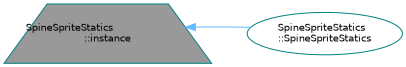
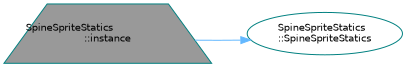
  digraph {
    rankdir=LR
    node [color=teal fontname=Helvetica fontsize=10 style=filled]
    n1 [fillcolor=grey60 fontcolor=black height=0.2 label="SpineSpriteStatics\l::instance" shape=trapezium width=0.4]
    n2 [fillcolor=white height=0.2 label="SpineSpriteStatics\l::SpineSpriteStatics" shape=ellipse width=0.4]
-   n2 -> n1 [color=steelblue1 fontname=Helvetica fontsize=10 labelfontname=Helvetica labelfontsize=10 style=solid]
+   n1 -> n2 [color=steelblue1 fontname=Helvetica fontsize=10 labelfontname=Helvetica labelfontsize=10 style=solid]
  }
